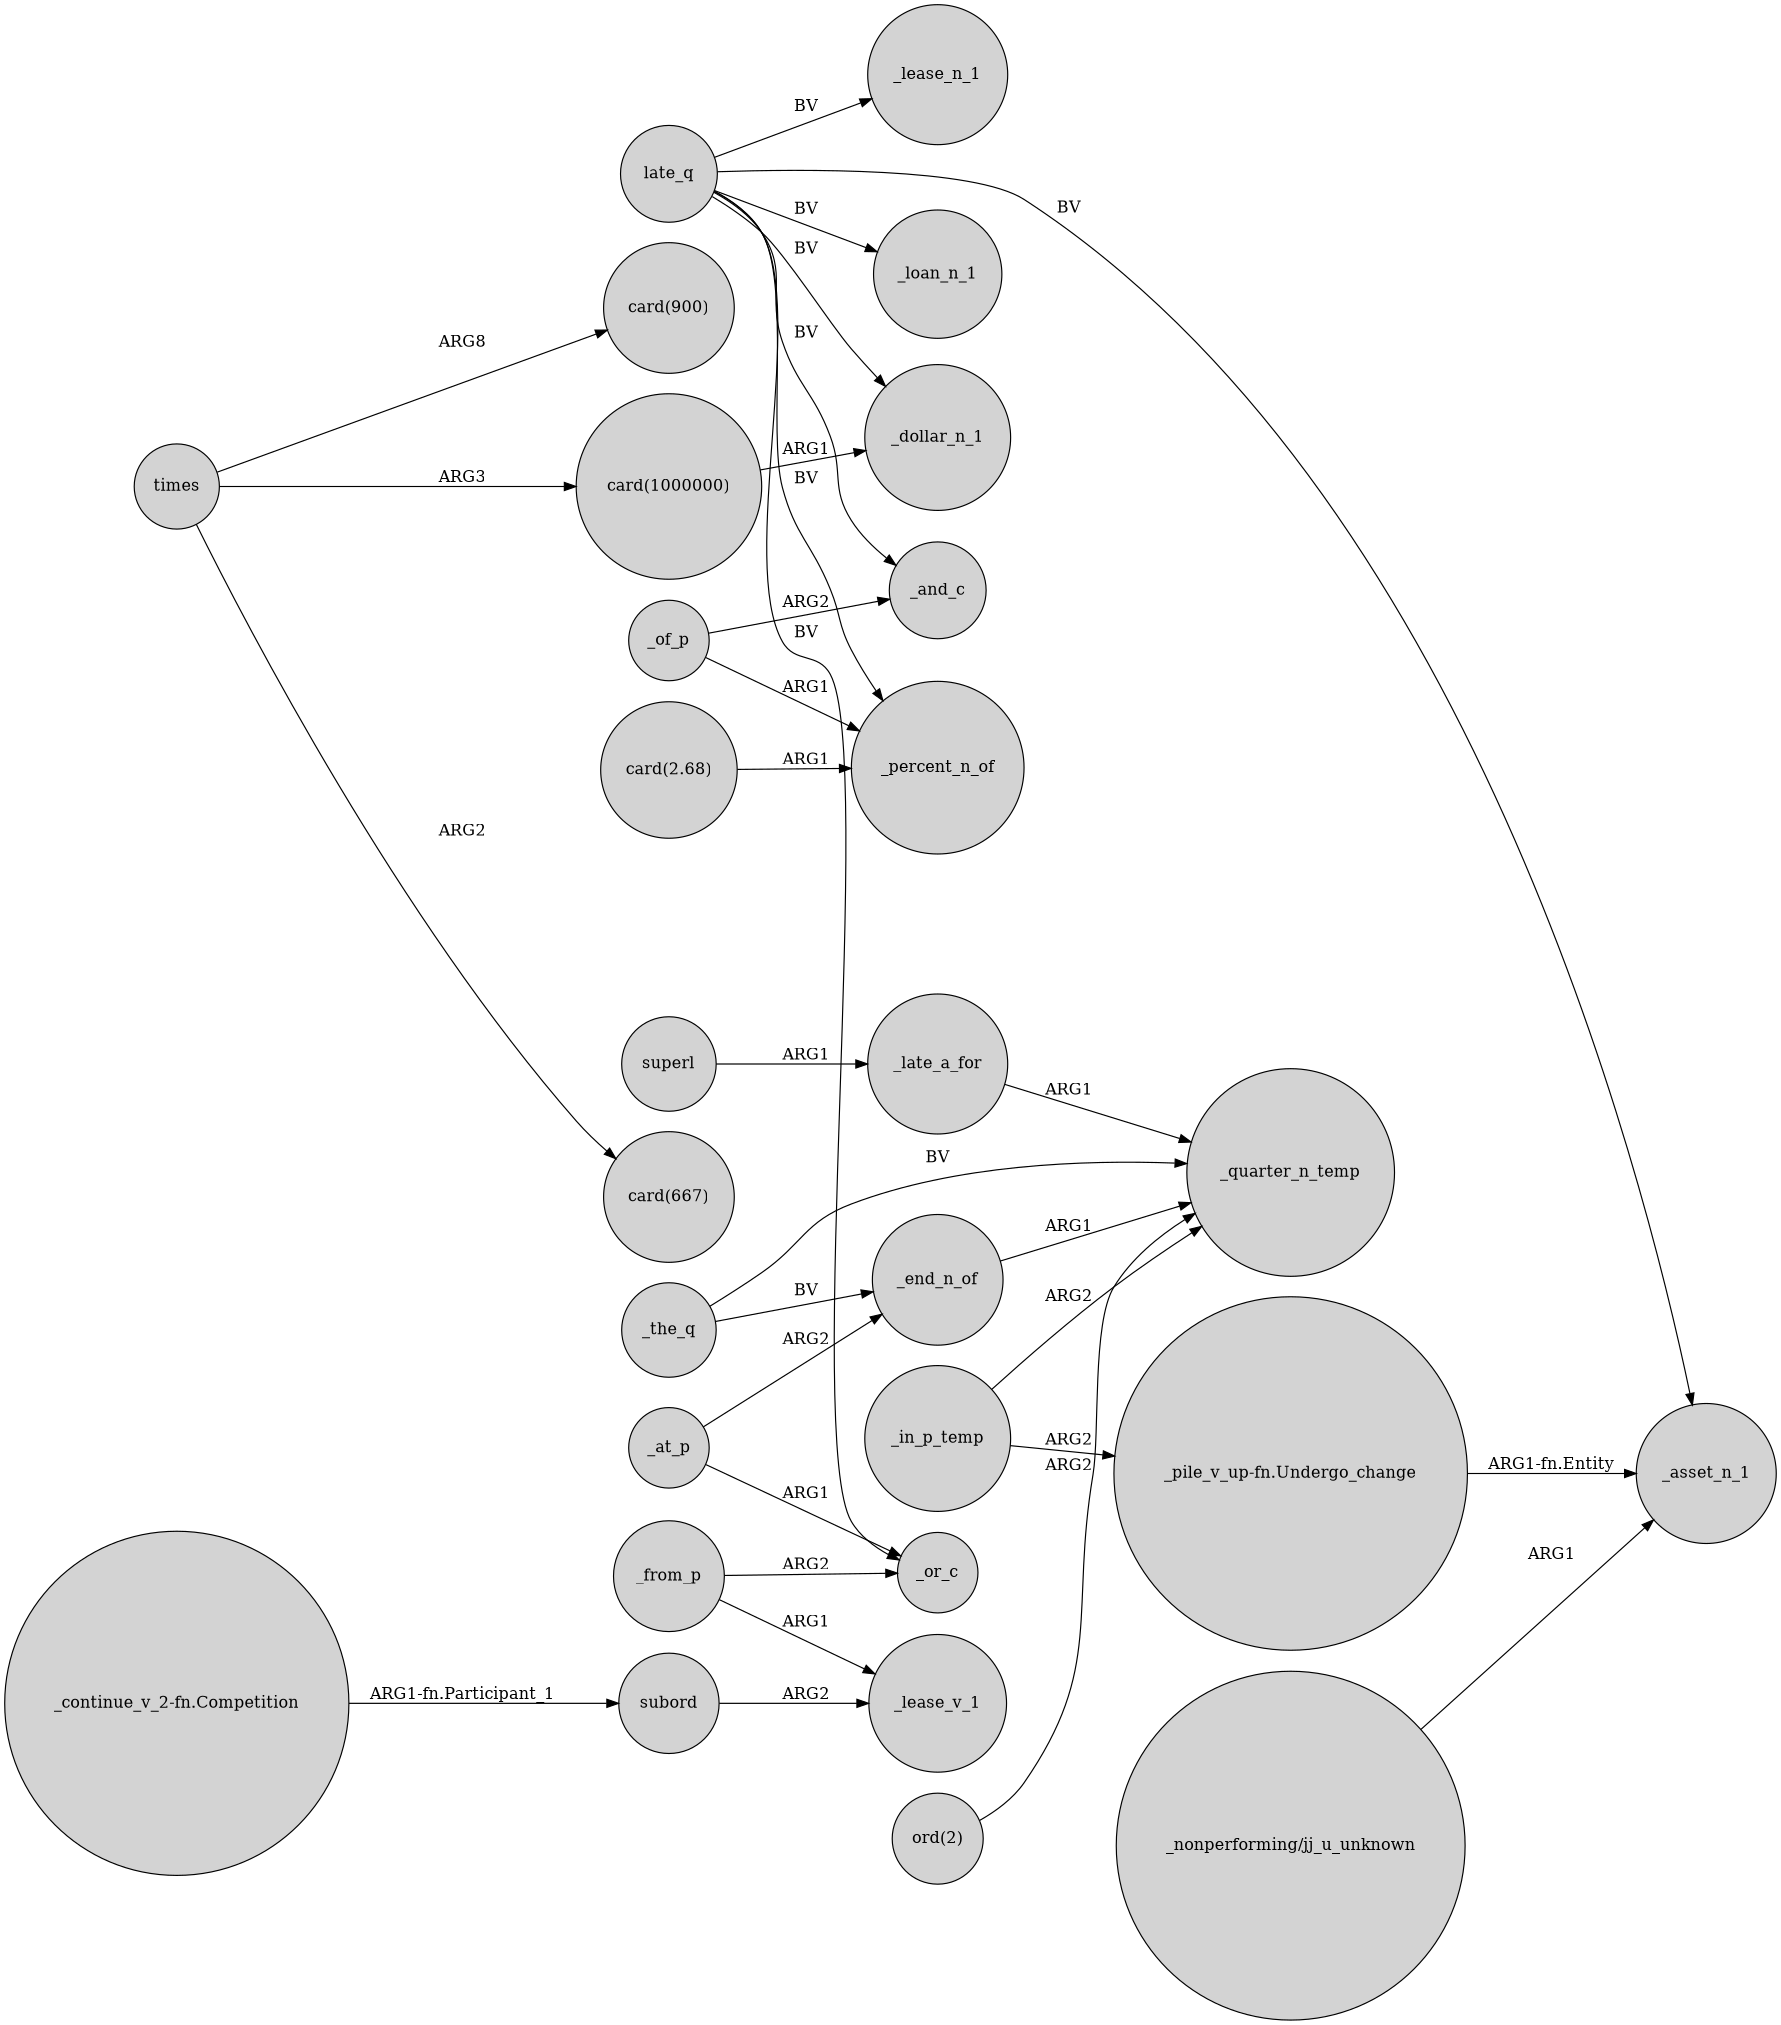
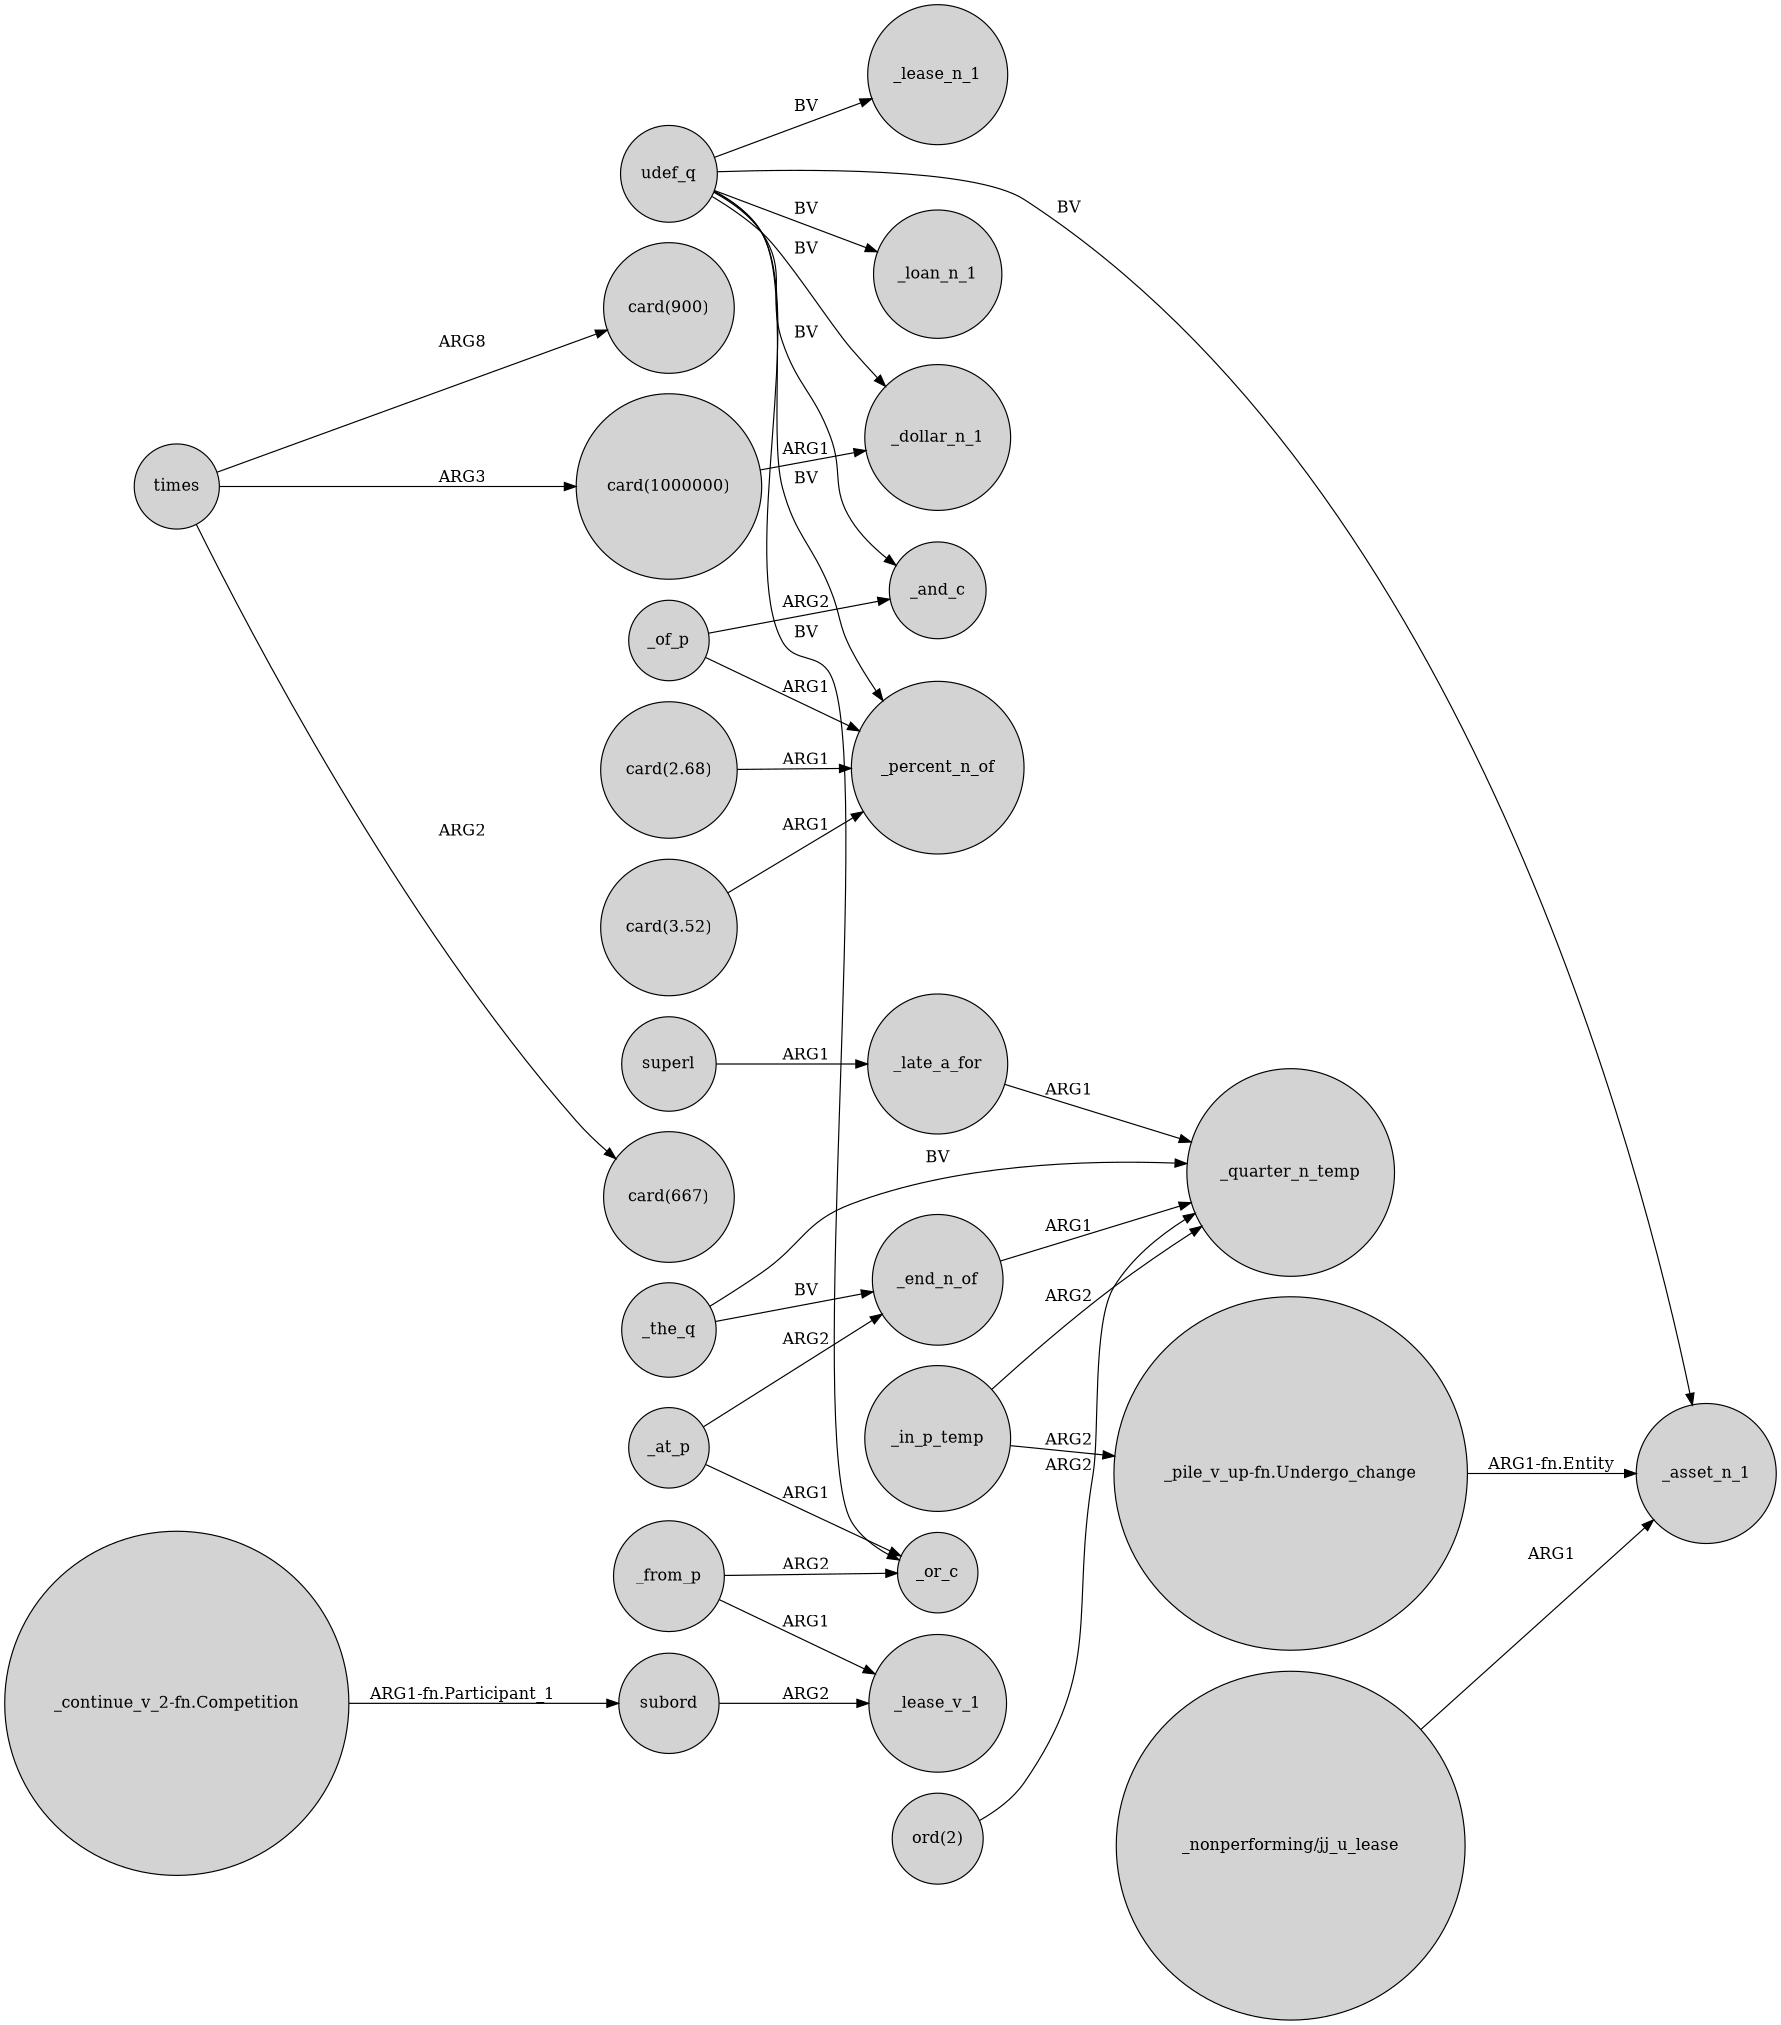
  digraph {
    rankdir=LR
    node [shape=circle style=filled]
    _late_a_for
    _quarter_n_temp
    _at_p
    _end_n_of
    _or_c
    n6 [label=_lease_v_1]
    _in_p_temp
    "_pile_v_up-fn.Undergo_change"
    _asset_n_1
-   "_nonperforming/jj_u_unknown"
+   "_nonperforming/jj_u_unknown" [label="_nonperforming/jj_u_lease"]
    _of_p
    _and_c
    _percent_n_of
    "card(2.68)"
-   udef_q [label=late_q]
+   udef_q
    _loan_n_1
    _dollar_n_1
    _lease_n_1
    _the_q
    superl
    times
    "card(1000000)"
    "card(667)"
    "card(900)"
    _from_p
    subord
+   "card(3.52)"
    "ord(2)"
    "_continue_v_2-fn.Competition"
    _late_a_for -> _quarter_n_temp [label=ARG1]
    _at_p -> _end_n_of [label=ARG2]
    _at_p -> _or_c [label=ARG1]
    _end_n_of -> _quarter_n_temp [label=ARG1]
    _in_p_temp -> _quarter_n_temp [label=ARG2]
    _in_p_temp -> "_pile_v_up-fn.Undergo_change" [label=ARG2]
    "_pile_v_up-fn.Undergo_change" -> _asset_n_1 [label="ARG1-fn.Entity"]
    "_nonperforming/jj_u_unknown" -> _asset_n_1 [label=ARG1]
    _of_p -> _and_c [label=ARG2]
    _of_p -> _percent_n_of [label=ARG1]
    "card(2.68)" -> _percent_n_of [label=ARG1]
    udef_q -> _or_c [label=BV]
    udef_q -> _asset_n_1 [label=BV]
    udef_q -> _and_c [label=BV]
    udef_q -> _percent_n_of [label=BV]
    udef_q -> _loan_n_1 [label=BV]
    udef_q -> _dollar_n_1 [label=BV]
    udef_q -> _lease_n_1 [label=BV]
    _the_q -> _quarter_n_temp [label=BV]
    _the_q -> _end_n_of [label=BV]
    superl -> _late_a_for [label=ARG1]
    times -> "card(1000000)" [label=ARG3]
    times -> "card(667)" [label=ARG2]
    times -> "card(900)" [label=ARG8]
    "card(1000000)" -> _dollar_n_1 [label=ARG1]
    _from_p -> _or_c [label=ARG2]
    _from_p -> n6 [label=ARG1]
    subord -> n6 [label=ARG2]
+   "card(3.52)" -> _percent_n_of [label=ARG1]
    "ord(2)" -> _quarter_n_temp [label=ARG2]
    "_continue_v_2-fn.Competition" -> subord [label="ARG1-fn.Participant_1"]
  }
